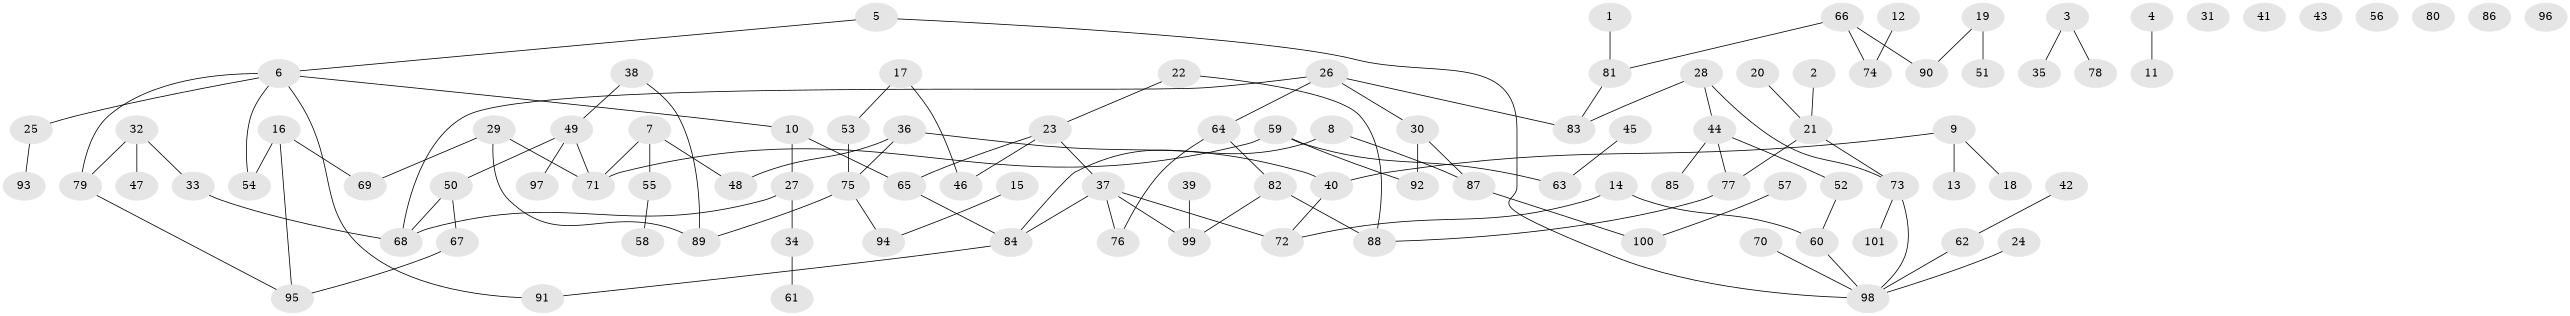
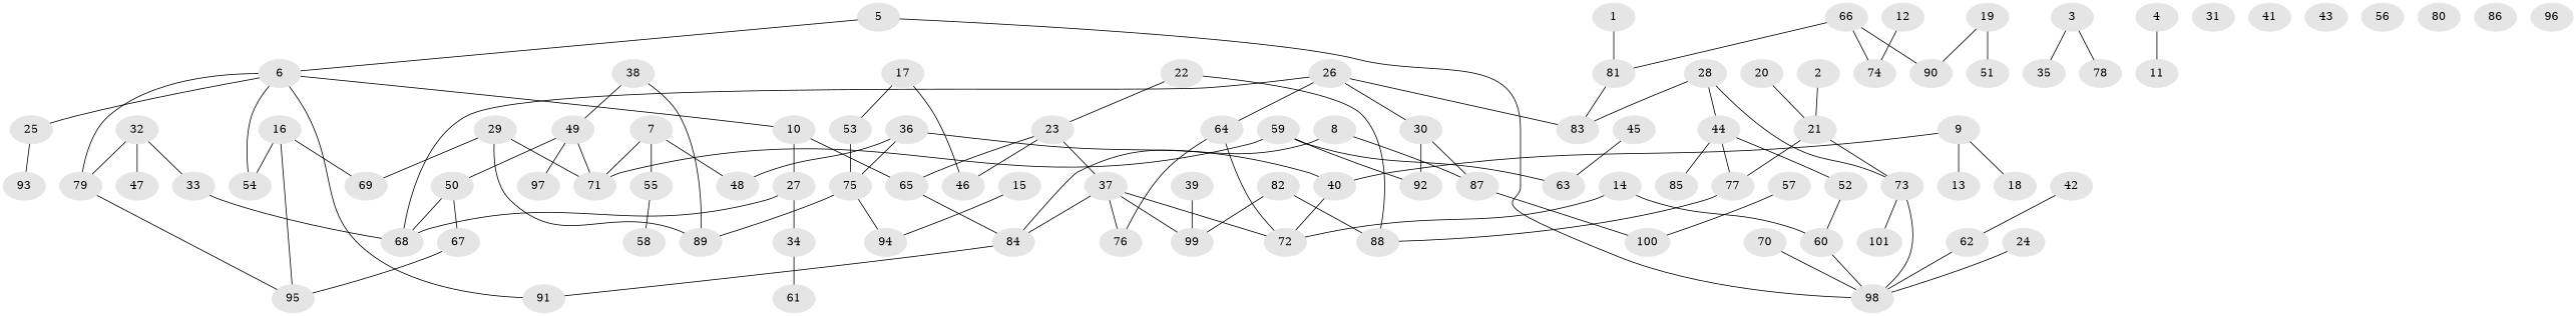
  graph {
    node [color=gray90 style=filled]
    1
    81
    83
    2
    21
    73
    77
    3
    35
    78
    4
    11
    5
    6
    98
    10
    25
    54
    79
    91
    27
    65
    93
    95
    7
    48
    55
    71
    58
    8
    84
    87
    100
    9
    13
    18
    40
    72
    68
    34
    12
    74
    14
    60
    15
    94
    16
    69
    17
    46
    53
    75
    19
    51
    90
    20
    101
    88
    22
    23
    37
    76
    99
    24
    26
    30
    64
    92
    82
    61
    28
    44
    52
    85
    29
    89
    31
    32
    33
    47
    36
    38
    49
    50
    97
    39
    41
    42
    62
    43
    45
    63
    67
    56
    57
    59
    66
    70
    80
    86
    96
    1 -- 81
    81 -- 83
    2 -- 21
    21 -- 73
    21 -- 77
    73 -- 98
    73 -- 101
    77 -- 88
    3 -- 35
    3 -- 78
    4 -- 11
    5 -- 6
    5 -- 98
    6 -- 10
    6 -- 25
    6 -- 54
    6 -- 79
    6 -- 91
    10 -- 27
    10 -- 65
    25 -- 93
    79 -- 95
    27 -- 68
    27 -- 34
    65 -- 84
    7 -- 48
    7 -- 55
    7 -- 71
    55 -- 58
    8 -- 84
    8 -- 87
    84 -- 91
    87 -- 100
    9 -- 13
    9 -- 18
    9 -- 40
    40 -- 72
    34 -- 61
    12 -- 74
    14 -- 72
    14 -- 60
    60 -- 98
    15 -- 94
    16 -- 54
    16 -- 95
    16 -- 69
    17 -- 46
    17 -- 53
    53 -- 75
    75 -- 94
    75 -- 89
    19 -- 51
    19 -- 90
    20 -- 21
    22 -- 88
    22 -- 23
    23 -- 65
    23 -- 46
    23 -- 37
    37 -- 84
    37 -- 72
    37 -- 76
    37 -- 99
    24 -- 98
    26 -- 83
    26 -- 68
    26 -- 30
    26 -- 64
    30 -- 87
    30 -- 92
    64 -- 76
-   64 -- 82
+   64 -- 72
    82 -- 88
    82 -- 99
    28 -- 83
    28 -- 73
    28 -- 44
    44 -- 77
    44 -- 52
    44 -- 85
    52 -- 60
    29 -- 71
    29 -- 69
    29 -- 89
    32 -- 79
    32 -- 33
    32 -- 47
    33 -- 68
    36 -- 48
    36 -- 40
    36 -- 75
    38 -- 89
    38 -- 49
    49 -- 71
    49 -- 50
    49 -- 97
    50 -- 68
    50 -- 67
    39 -- 99
    42 -- 62
    62 -- 98
    45 -- 63
    67 -- 95
    57 -- 100
    59 -- 71
    59 -- 92
    59 -- 63
    66 -- 81
    66 -- 74
    66 -- 90
    70 -- 98
  }
